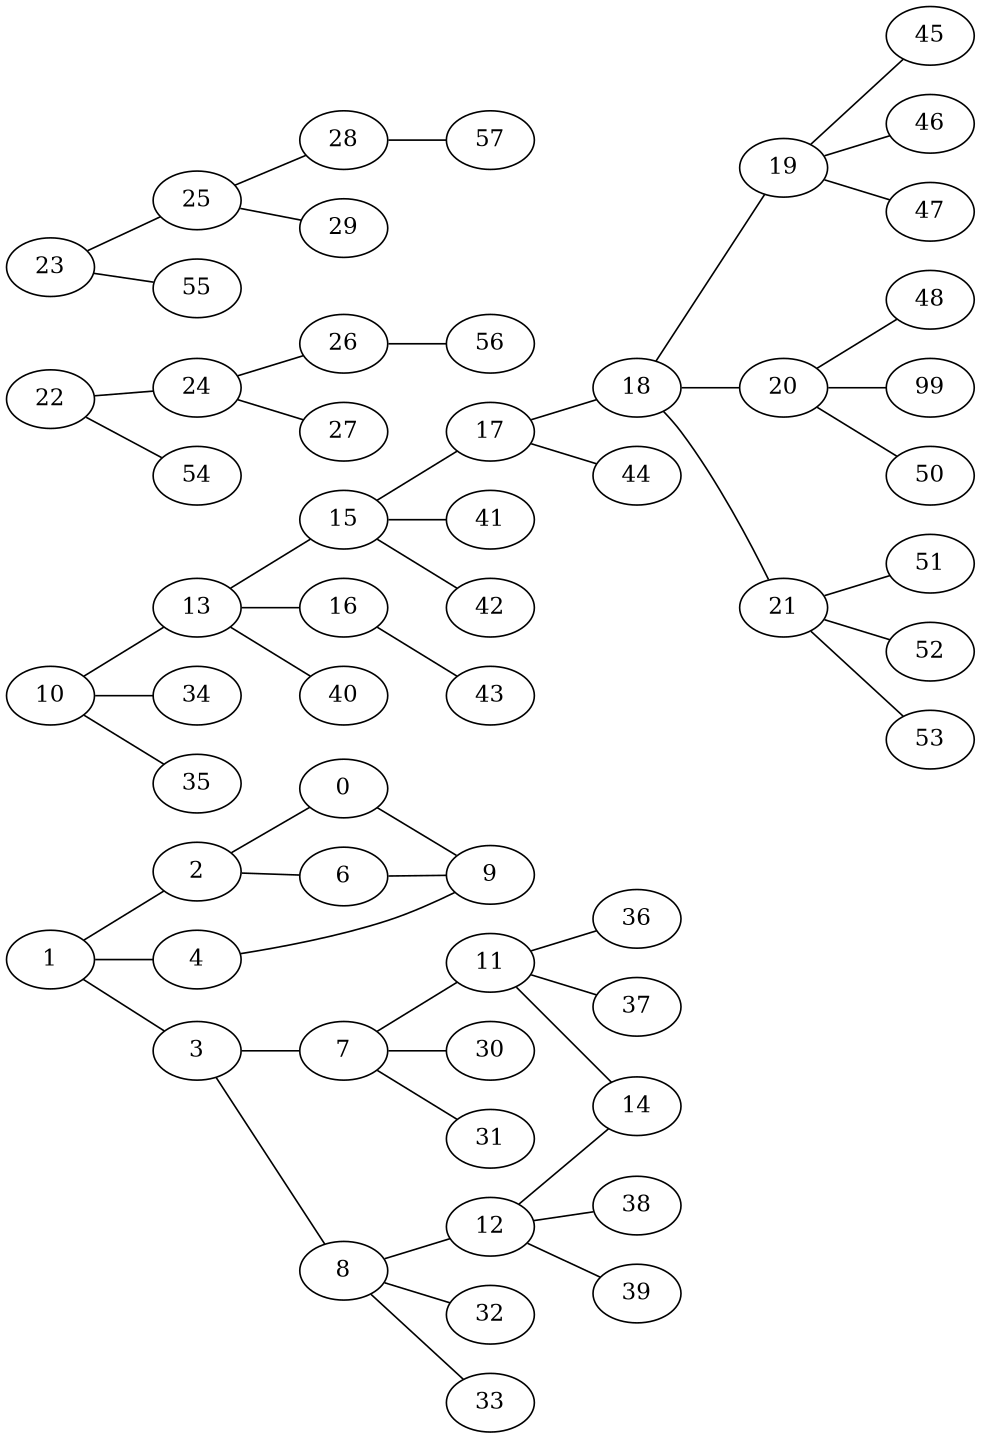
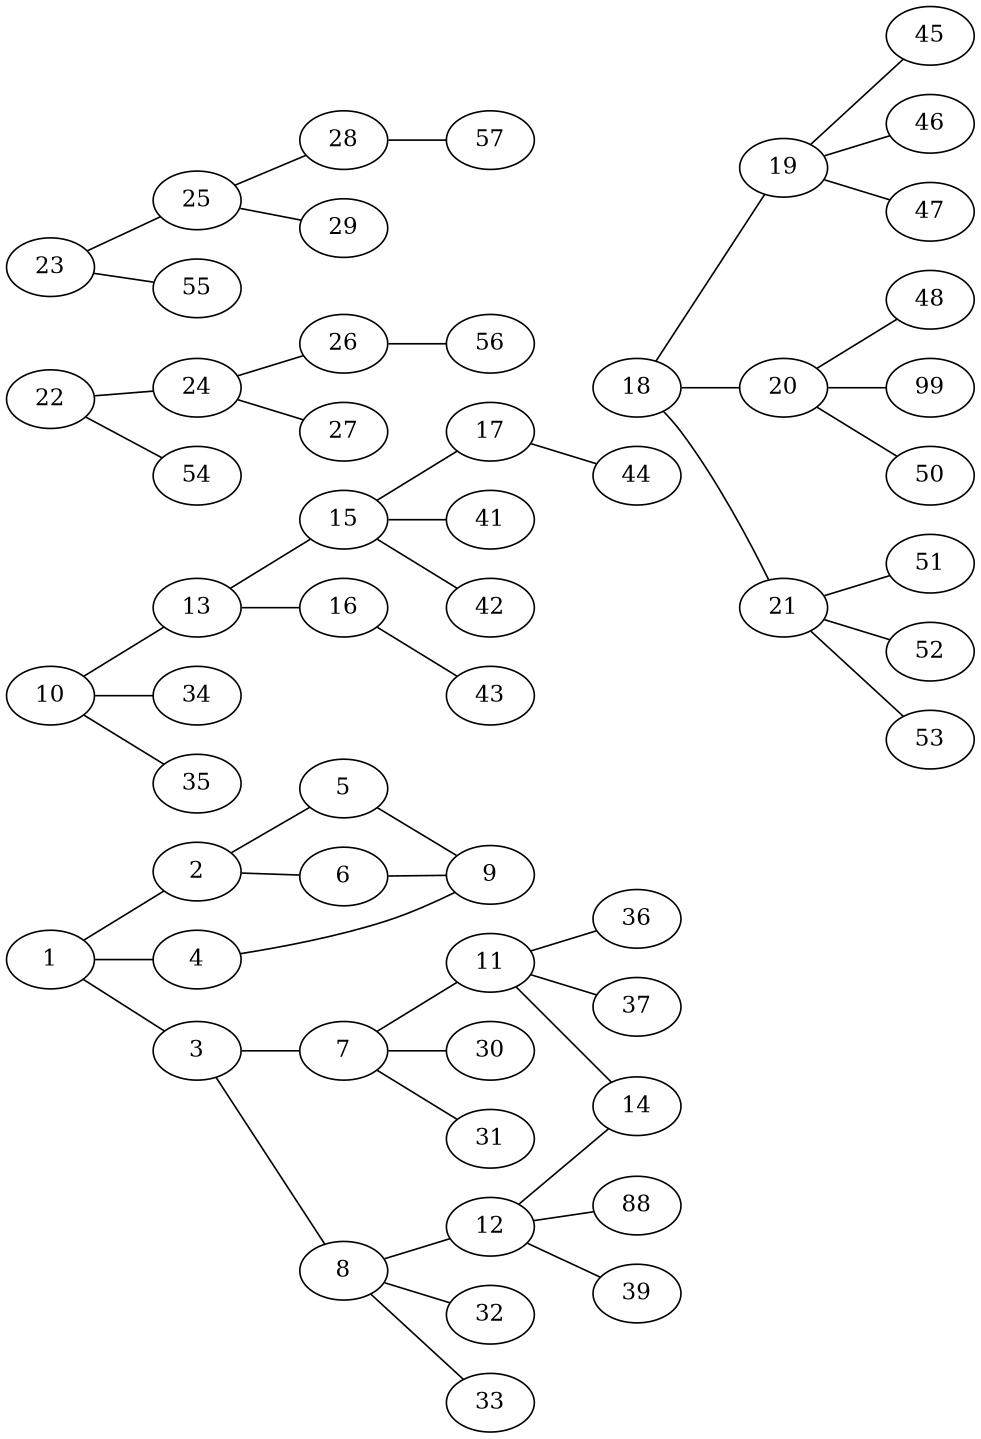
  graph {
    rankdir=LR
    node [chem=H]
    edge [valence=1]
    1 [chem=C]
    2 [chem=C]
    3 [chem=N]
    4 [chem=N]
-   5 [chem=O label=0]
+   5 [chem=O]
    6 [chem=N]
    7 [chem=C]
    8 [chem=C]
    9 [chem=S]
    11 [chem=C]
    30
    31
    12 [chem=C]
    32
    33
    10 [chem=C]
    13 [chem=C]
    34
    35
    14 [chem=O]
    36
    37
-   38
+   38 [label=88]
    39
    15 [chem=C]
    16 [chem=O]
-   40
    17 [chem=N]
    41
    42
    43
    18 [chem=C]
    44
    19 [chem=C]
    20 [chem=C]
    21 [chem=C]
    45
    46
    47
    48
    n41 [label=99]
    50
    51
    52
    53
    22 [chem=C]
    24 [chem=C]
    54
    23 [chem=C]
    25 [chem=C]
    55
    26 [chem=O]
    27 [chem=O]
    28 [chem=O]
    29 [chem=O]
    56
    57
    1 -- 2
    1 -- 3
    1 -- 4 [valence=2]
    2 -- 5
    2 -- 6 [valence=2]
    3 -- 7
    3 -- 8
    4 -- 9
    5 -- 9
    6 -- 9
    7 -- 11
    7 -- 30
    7 -- 31
    8 -- 12
    8 -- 32
    8 -- 33
    11 -- 14
    11 -- 36
    11 -- 37
    12 -- 14
    12 -- 38
    12 -- 39
    10 -- 13
    10 -- 34
    10 -- 35
    13 -- 15
    13 -- 16
-   13 -- 40
    15 -- 17
    15 -- 41
    15 -- 42
    16 -- 43
-   17 -- 18
    17 -- 44
    18 -- 19
    18 -- 20
    18 -- 21
    19 -- 45
    19 -- 46
    19 -- 47
    20 -- 48
    20 -- n41
    20 -- 50
    21 -- 51
    21 -- 52
    21 -- 53
    22 -- 24
    22 -- 54
    24 -- 26
    24 -- 27 [valence=2]
    23 -- 25
    23 -- 55
    25 -- 28
    25 -- 29 [valence=2]
    26 -- 56
    28 -- 57
  }
